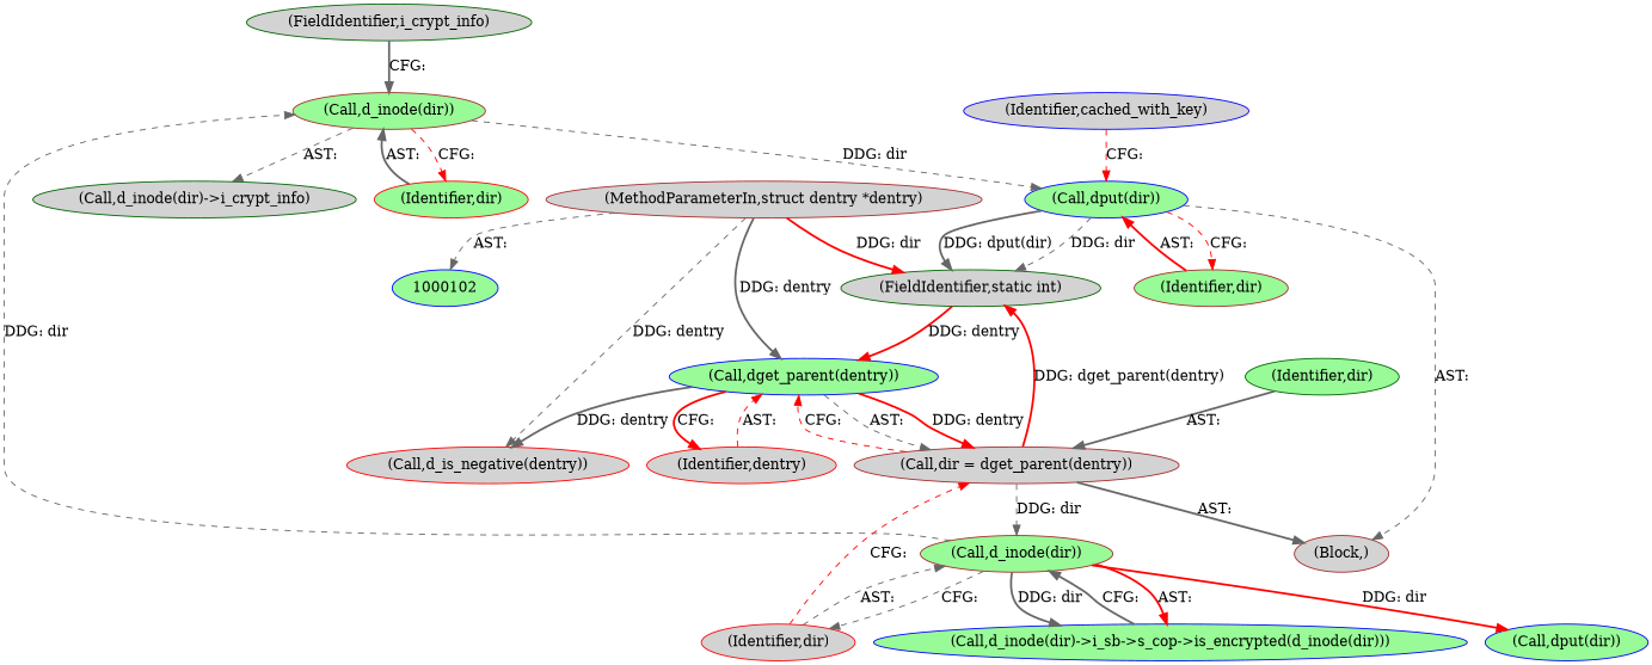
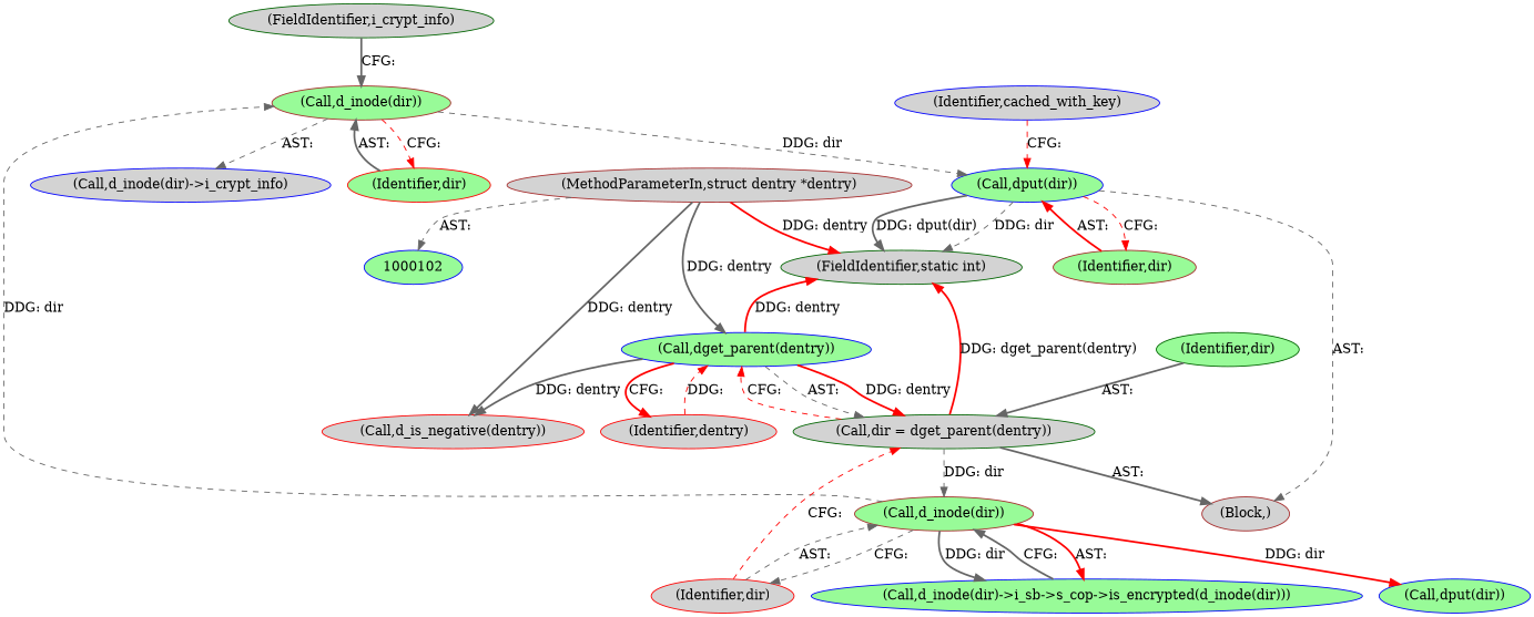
  digraph {
    node [color=brown fillcolor=palegreen style=filled]
    edge [color=gray40 style=bold]
    n1 [label="(Call,d_inode(dir))"]
    n2 [color=blue label="(Call,dput(dir))"]
-   n3 [color=darkgreen fillcolor=lightgrey label="(Call,d_inode(dir)->i_crypt_info)"]
+   n3 [color=blue fillcolor=lightgrey label="(Call,d_inode(dir)->i_crypt_info)"]
    n4 [color=red label="(Identifier,dir)"]
    n5 [fillcolor=lightgrey label="(Block,)"]
    n6 [color=darkgreen fillcolor=lightgrey label="(FieldIdentifier,static int)"]
    n7 [label="(Identifier,dir)"]
    n8 [label="(Call,d_inode(dir))"]
    n9 [color=red fillcolor=lightgrey label="(Identifier,dir)"]
    n10 [color=blue label="(Call,d_inode(dir)->i_sb->s_cop->is_encrypted(d_inode(dir)))"]
    n11 [color=blue label="(Call,dput(dir))"]
-   n12 [fillcolor=lightgrey label="(Call,dir = dget_parent(dentry))"]
+   n12 [color=darkgreen fillcolor=lightgrey label="(Call,dir = dget_parent(dentry))"]
    n13 [color=blue label="(Call,dget_parent(dentry))"]
    n14 [color=red fillcolor=lightgrey label="(Identifier,dentry)"]
    n15 [color=red fillcolor=lightgrey label="(Call,d_is_negative(dentry))"]
    n16 [fillcolor=lightgrey label="(MethodParameterIn,struct dentry *dentry)"]
    1000102 [color=blue]
    n18 [color=darkgreen fillcolor=lightgrey label="(FieldIdentifier,i_crypt_info)"]
    n19 [color=blue fillcolor=lightgrey label="(Identifier,cached_with_key)"]
    n20 [color=darkgreen label="(Identifier,dir)"]
    n1 -> n2 [label="DDG: dir" style=dashed]
    n1 -> n3 [label="AST: " style=dashed]
    n1 -> n4 [color=red label="CFG: " style=dashed]
    n2 -> n5 [label="AST: " style=dashed]
    n2 -> n6 [label="DDG: dput(dir)"]
    n2 -> n6 [label="DDG: dir" style=dashed]
    n2 -> n7 [color=red label="CFG: " style=dashed]
    n4 -> n1 [label="AST: "]
    n7 -> n2 [color=red label="AST: "]
    n8 -> n1 [label="DDG: dir" style=dashed]
    n8 -> n9 [label="CFG: " style=dashed]
    n8 -> n10 [color=red label="AST: "]
    n8 -> n10 [label="DDG: dir"]
    n8 -> n11 [color=red label="DDG: dir"]
    n9 -> n8 [label="AST: " style=dashed]
    n9 -> n12 [color=red label="CFG: " style=dashed]
    n10 -> n8 [label="CFG: "]
    n12 -> n5 [label="AST: "]
    n12 -> n6 [color=red label="DDG: dget_parent(dentry)"]
    n12 -> n8 [label="DDG: dir" style=dashed]
    n12 -> n13 [color=red label="CFG: " style=dashed]
-   n6 -> n13 [color=red label="DDG: dentry"]
+   n13 -> n6 [color=red label="DDG: dentry"]
    n13 -> n12 [label="AST: " style=dashed]
    n13 -> n12 [color=red label="DDG: dentry"]
    n13 -> n14 [color=red label="CFG: "]
    n13 -> n15 [label="DDG: dentry"]
-   n14 -> n13 [color=red label="AST: " style=dashed]
-   n16 -> n6 [color=red label="DDG: dir"]
+   n14 -> n13 [color=red label="DDG: " style=dashed]
+   n16 -> n6 [color=red label="DDG: dentry"]
    n16 -> n13 [label="DDG: dentry"]
-   n16 -> n15 [label="DDG: dentry" style=dashed]
+   n16 -> n15 [label="DDG: dentry"]
    n16 -> 1000102 [label="AST: " style=dashed]
    n18 -> n1 [label="CFG: "]
    n19 -> n2 [color=red label="CFG: " style=dashed]
    n20 -> n12 [label="AST: "]
  }
